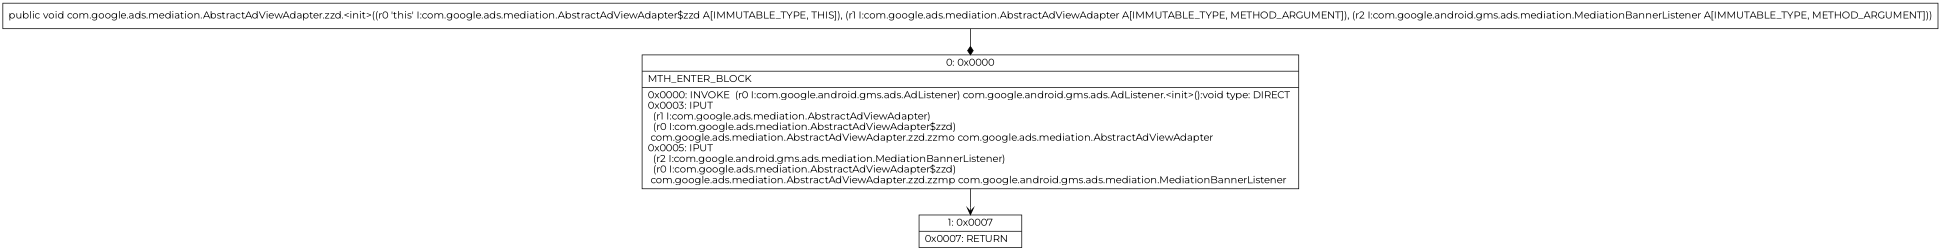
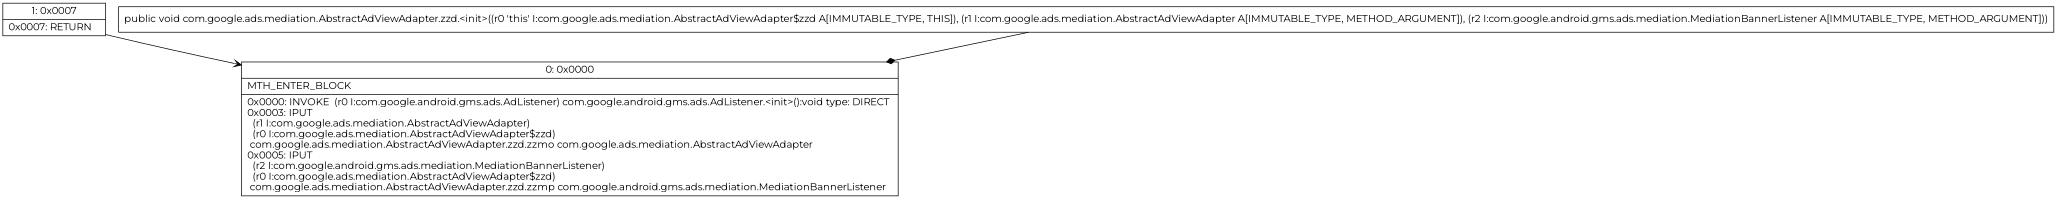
  digraph {
    fontname=Montserrat
    node [shape=record fontname=Montserrat]
    edge [fontname=Montserrat]
    n1 [label="{0\:\ 0x0000|MTH_ENTER_BLOCK\l|0x0000: INVOKE  (r0 I:com.google.android.gms.ads.AdListener) com.google.android.gms.ads.AdListener.\<init\>():void type: DIRECT \l0x0003: IPUT  \l  (r1 I:com.google.ads.mediation.AbstractAdViewAdapter)\l  (r0 I:com.google.ads.mediation.AbstractAdViewAdapter$zzd)\l com.google.ads.mediation.AbstractAdViewAdapter.zzd.zzmo com.google.ads.mediation.AbstractAdViewAdapter \l0x0005: IPUT  \l  (r2 I:com.google.android.gms.ads.mediation.MediationBannerListener)\l  (r0 I:com.google.ads.mediation.AbstractAdViewAdapter$zzd)\l com.google.ads.mediation.AbstractAdViewAdapter.zzd.zzmp com.google.android.gms.ads.mediation.MediationBannerListener \l}"]
    n2 [label="{1\:\ 0x0007|0x0007: RETURN   \l}"]
    n3 [label="{public void com.google.ads.mediation.AbstractAdViewAdapter.zzd.\<init\>((r0 'this' I:com.google.ads.mediation.AbstractAdViewAdapter$zzd A[IMMUTABLE_TYPE, THIS]), (r1 I:com.google.ads.mediation.AbstractAdViewAdapter A[IMMUTABLE_TYPE, METHOD_ARGUMENT]), (r2 I:com.google.android.gms.ads.mediation.MediationBannerListener A[IMMUTABLE_TYPE, METHOD_ARGUMENT])) }"]
-   n1 -> n2 [arrowhead=vee]
+   n2 -> n1 [arrowhead=vee]
    n3 -> n1 [arrowhead=diamond]
  }
